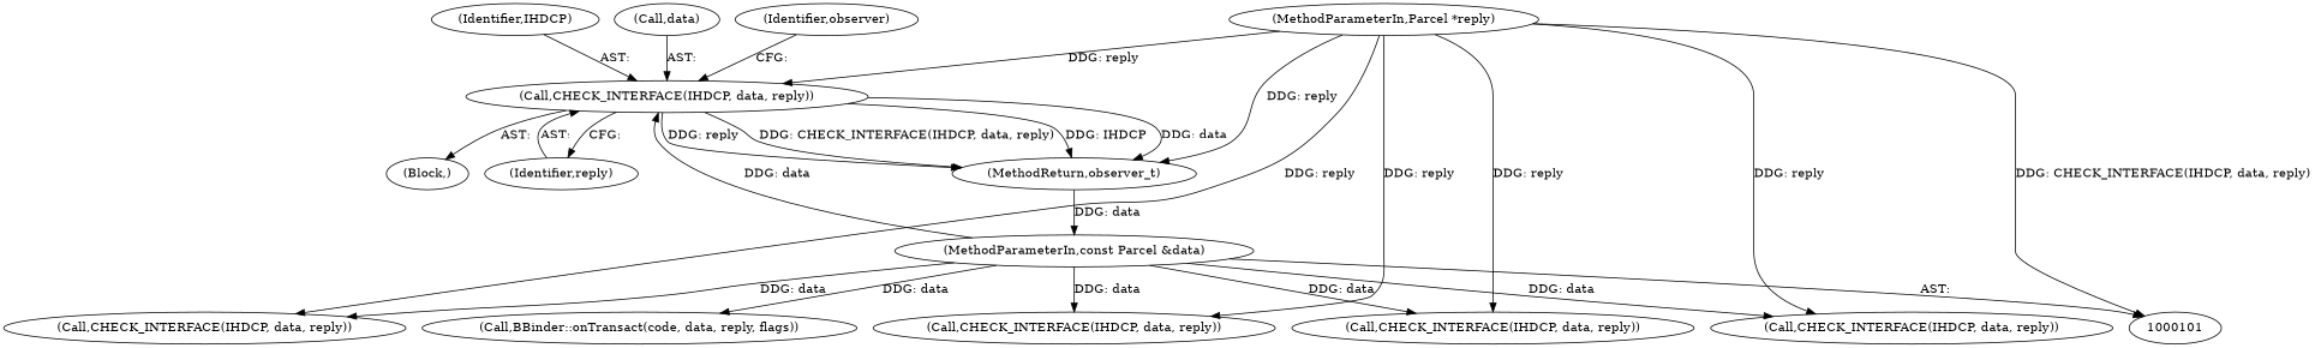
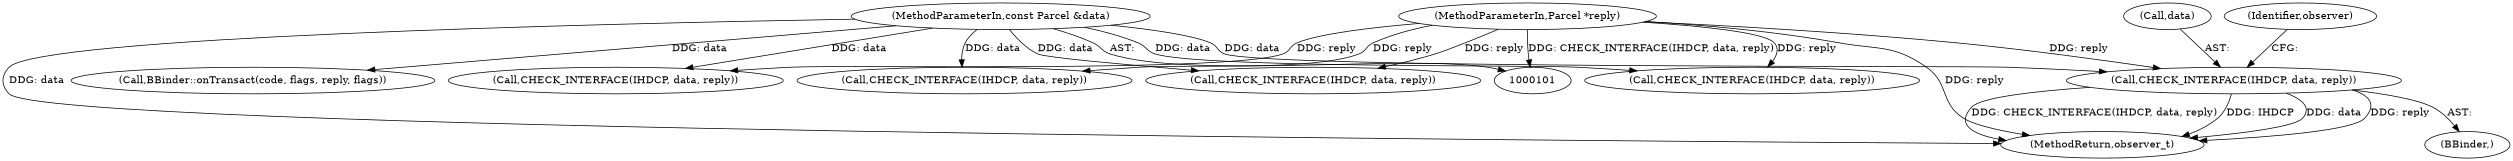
  digraph {
    n1 [label="(Call,CHECK_INTERFACE(IHDCP, data, reply))"]
    n2 [label="(MethodReturn,observer_t)"]
-   n3 [label="(Block,)"]
-   n4 [label="(Identifier,reply)"]
+   n3 [label="(BBinder,)"]
    n5 [label="(MethodParameterIn,const Parcel &data)"]
    n6 [label="(Call,CHECK_INTERFACE(IHDCP, data, reply))"]
-   n7 [label="(Call,BBinder::onTransact(code, data, reply, flags))"]
+   n7 [label="(Call,BBinder::onTransact(code, flags, reply, flags))"]
    n8 [label="(Call,CHECK_INTERFACE(IHDCP, data, reply))"]
    n9 [label="(Call,CHECK_INTERFACE(IHDCP, data, reply))"]
    n10 [label="(Call,CHECK_INTERFACE(IHDCP, data, reply))"]
    1000101
    n12 [label="(MethodParameterIn,Parcel *reply)"]
    n13 [label="(Call,data)"]
    n14 [label="(Identifier,observer)"]
-   n15 [label="(Identifier,IHDCP)"]
    n1 -> n2 [label="DDG: data"]
    n1 -> n2 [label="DDG: reply"]
    n1 -> n2 [label="DDG: CHECK_INTERFACE(IHDCP, data, reply)"]
    n1 -> n2 [label="DDG: IHDCP"]
    n1 -> n3 [label="AST: "]
-   n1 -> n4 [label="CFG: "]
-   n4 -> n1 [label="AST: "]
    n5 -> n1 [label="DDG: data"]
-   n2 -> n5 [label="DDG: data"]
+   n5 -> n2 [label="DDG: data"]
    n5 -> n6 [label="DDG: data"]
    n5 -> n7 [label="DDG: data"]
    n5 -> n8 [label="DDG: data"]
    n5 -> n9 [label="DDG: data"]
    n5 -> n10 [label="DDG: data"]
    n5 -> 1000101 [label="AST: "]
    n12 -> n1 [label="DDG: reply"]
    n12 -> n2 [label="DDG: reply"]
    n12 -> n6 [label="DDG: reply"]
    n12 -> n8 [label="DDG: reply"]
    n12 -> n9 [label="DDG: reply"]
    n12 -> n10 [label="DDG: reply"]
    n12 -> 1000101 [label="DDG: CHECK_INTERFACE(IHDCP, data, reply)"]
    n13 -> n1 [label="AST: "]
    n14 -> n1 [label="CFG: "]
-   n15 -> n1 [label="AST: "]
  }
